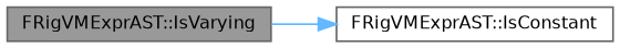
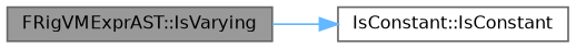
  digraph {
    rankdir=LR
    node [fontname=Helvetica fontsize=10 shape=box style=filled]
    n1 [color=gray40 fillcolor=grey60 fontcolor=black height=0.2 label="FRigVMExprAST::IsVarying" width=0.4]
-   n2 [color=grey40 fillcolor=white height=0.2 label="FRigVMExprAST::IsConstant" width=0.4]
+   n2 [color=grey40 fillcolor=white height=0.2 label="IsConstant::IsConstant" width=0.4]
    n1 -> n2 [color=steelblue1 fontname=Helvetica fontsize=10 labelfontname=Helvetica labelfontsize=10 style=solid]
  }
